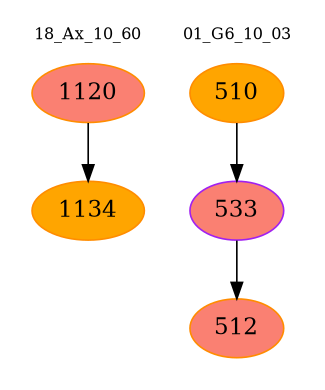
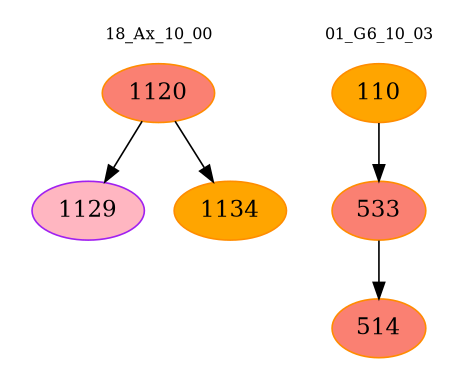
  digraph {
    node [color=darkorange fillcolor=salmon style=filled]
    edge [color=black]
    n1 [label=1120]
+   n2 [color=purple fillcolor=lightpink label=1129]
    n3 [fillcolor=orange label=1134]
-   n4 [fillcolor=orange label=510]
-   n5 [color=purple label=533]
-   n6 [label=512]
+   n4 [fillcolor=orange label=110]
+   n5 [label=533]
+   n6 [label=514]
    subgraph cluster_1 {
      color=white
      fontsize=10
-     label="18_Ax_10_60"
+     label="18_Ax_10_00"
      n1
+     n2
      n3
    }
    subgraph cluster_2 {
      color=white
      fontsize=10
      label="01_G6_10_03"
      n4
      n5
      n6
    }
+   n1 -> n2
    n1 -> n3
    n4 -> n5
    n5 -> n6
  }
